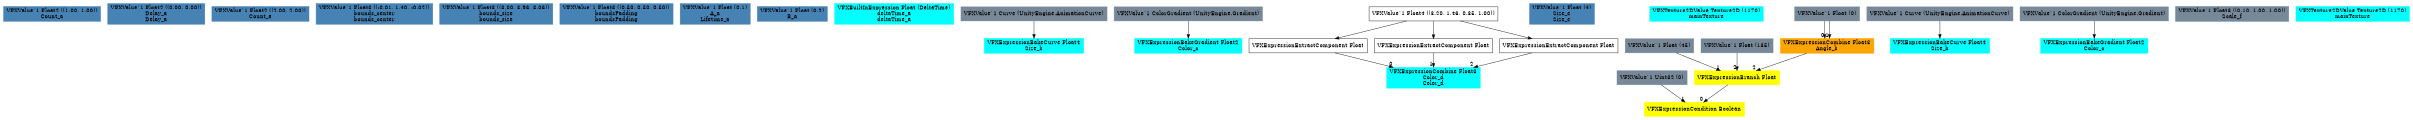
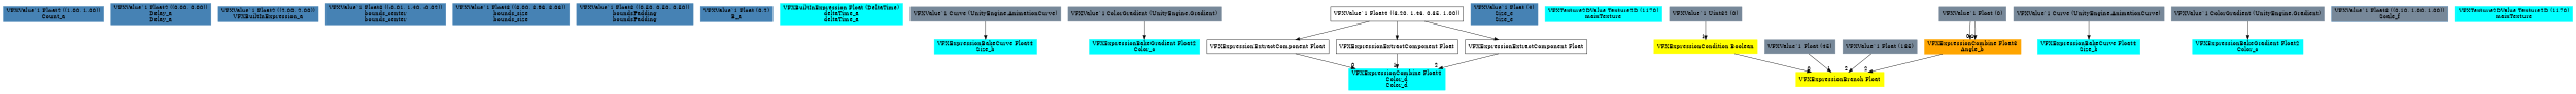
  digraph {
    node [color=steelblue shape=box style=filled]
    n1 [label="VFXValue`1 Float2 ((1.00, 1.00))\nCount_a"]
    n2 [label="VFXValue`1 Float2 ((0.00, 0.00))\nDelay_a\nDelay_a"]
-   n3 [label="VFXValue`1 Float2 ((2.00, 2.00))\nCount_a"]
+   n3 [label="VFXValue`1 Float2 ((2.00, 2.00))\nVFXBuiltInExpression_a"]
    n4 [label="VFXValue`1 Float3 ((-0.01, 1.40, -0.02))\nbounds_center\nbounds_center"]
    n5 [label="VFXValue`1 Float3 ((3.00, 3.96, 3.06))\nbounds_size\nbounds_size"]
    n6 [label="VFXValue`1 Float3 ((0.50, 0.50, 0.50))\nboundsPadding\nboundsPadding"]
-   n7 [label="VFXValue`1 Float (0.1)\nA_a\nLifetime_a"]
    n8 [label="VFXValue`1 Float (0.2)\nB_a"]
    n9 [color=cyan label="VFXBuiltInExpression Float (DeltaTime)\ndeltaTime_a\ndeltaTime_a"]
    n10 [color=cyan label="VFXExpressionBakeCurve Float4\nSize_b"]
    n11 [color=lightslategray label="VFXValue`1 Curve (UnityEngine.AnimationCurve)"]
    n12 [color=cyan label="VFXExpressionBakeGradient Float2\nColor_c"]
    n13 [color=lightslategray label="VFXValue`1 ColorGradient (UnityEngine.Gradient)"]
-   n14 [color=cyan label="VFXExpressionCombine Float3\nColor_d\nColor_d"]
+   n14 [color=cyan label="VFXExpressionCombine Float4\nColor_d\nColor_d"]
    n15 [label="VFXExpressionExtractComponent Float" color="" style=""]
    n16 [label="VFXValue`1 Float4 ((3.20, 1.46, 0.35, 1.00))" color="" style=""]
    n17 [label="VFXExpressionExtractComponent Float" color="" style=""]
    n18 [label="VFXExpressionExtractComponent Float" color="" style=""]
    n19 [label="VFXValue`1 Float (4)\nSize_e\nSize_e"]
    n20 [color=cyan label="VFXTexture2DValue Texture2D (1170)\nmainTexture"]
    n21 [color=orange label="VFXExpressionCombine Float3\nAngle_b"]
    n22 [color=yellow label="VFXExpressionBranch Float"]
    n23 [color=lightslategray label="VFXValue`1 Float (0)"]
    n24 [color=yellow label="VFXExpressionCondition Boolean"]
    n25 [color=lightslategray label="VFXValue`1 Uint32 (0)"]
    n26 [color=lightslategray label="VFXValue`1 Float (45)"]
    n27 [color=lightslategray label="VFXValue`1 Float (135)"]
    n28 [color=cyan label="VFXExpressionBakeCurve Float4\nSize_b"]
    n29 [color=lightslategray label="VFXValue`1 Curve (UnityEngine.AnimationCurve)"]
    n30 [color=cyan label="VFXExpressionBakeGradient Float2\nColor_c"]
    n31 [color=lightslategray label="VFXValue`1 ColorGradient (UnityEngine.Gradient)"]
    n32 [fillcolor=lightslategray label="VFXValue`1 Float3 ((0.10, 1.00, 1.00))\nScale_f"]
    n33 [color=cyan label="VFXTexture2DValue Texture2D (1170)\nmainTexture"]
    n11 -> n10
    n13 -> n12
    n15 -> n14 [headlabel=0]
    n16 -> n15
    n16 -> n17
    n16 -> n18
    n17 -> n14 [headlabel=1]
    n18 -> n14 [headlabel=2]
    n21 -> n22 [headlabel=2]
    n23 -> n21 [headlabel=0]
    n23 -> n21 [headlabel=1]
-   n22 -> n24 [headlabel=0]
+   n24 -> n22 [headlabel=0]
    n25 -> n24 [headlabel=1]
    n26 -> n22 [headlabel=1]
    n27 -> n22 [headlabel=2]
    n29 -> n28
    n31 -> n30
  }
